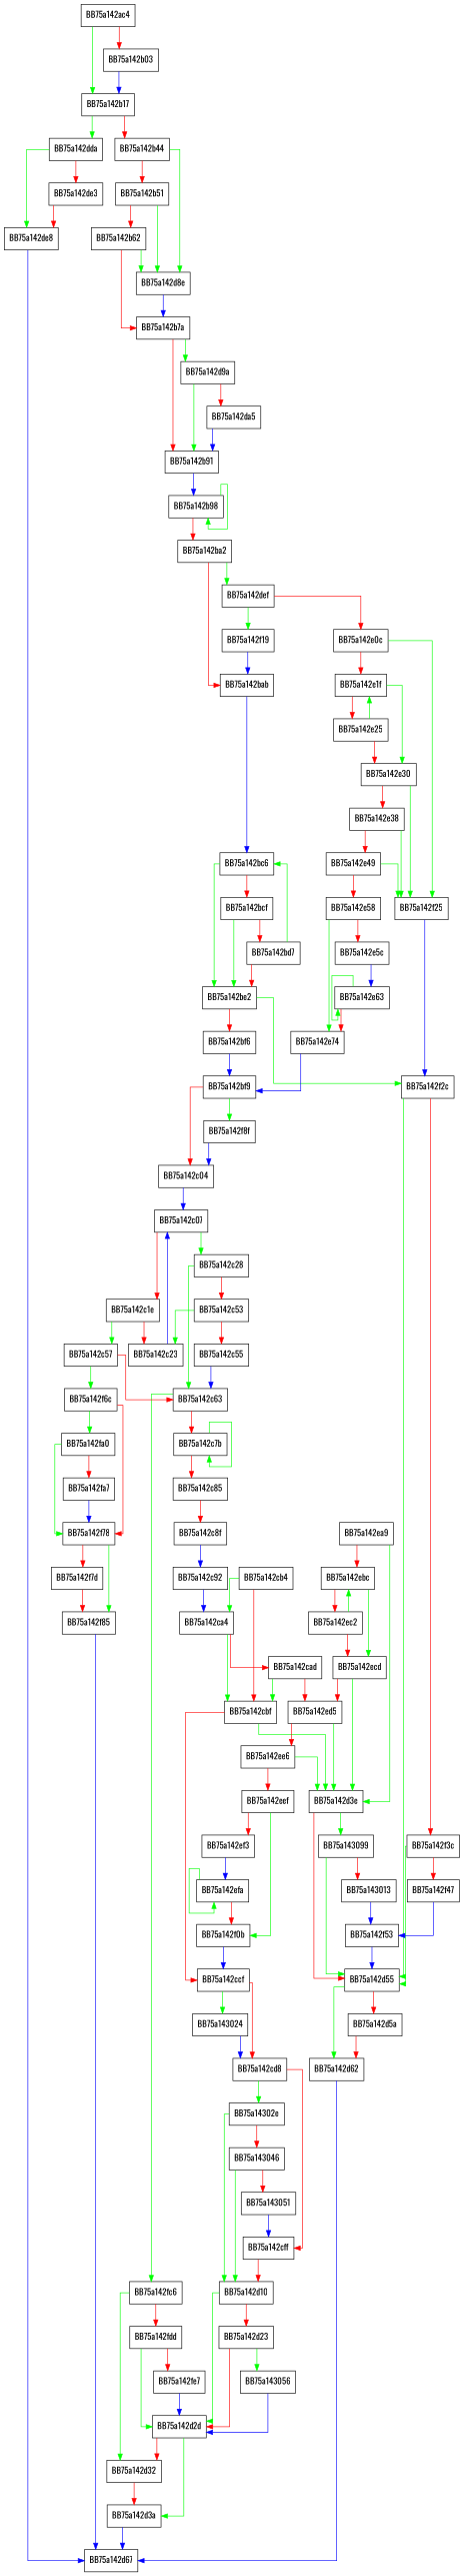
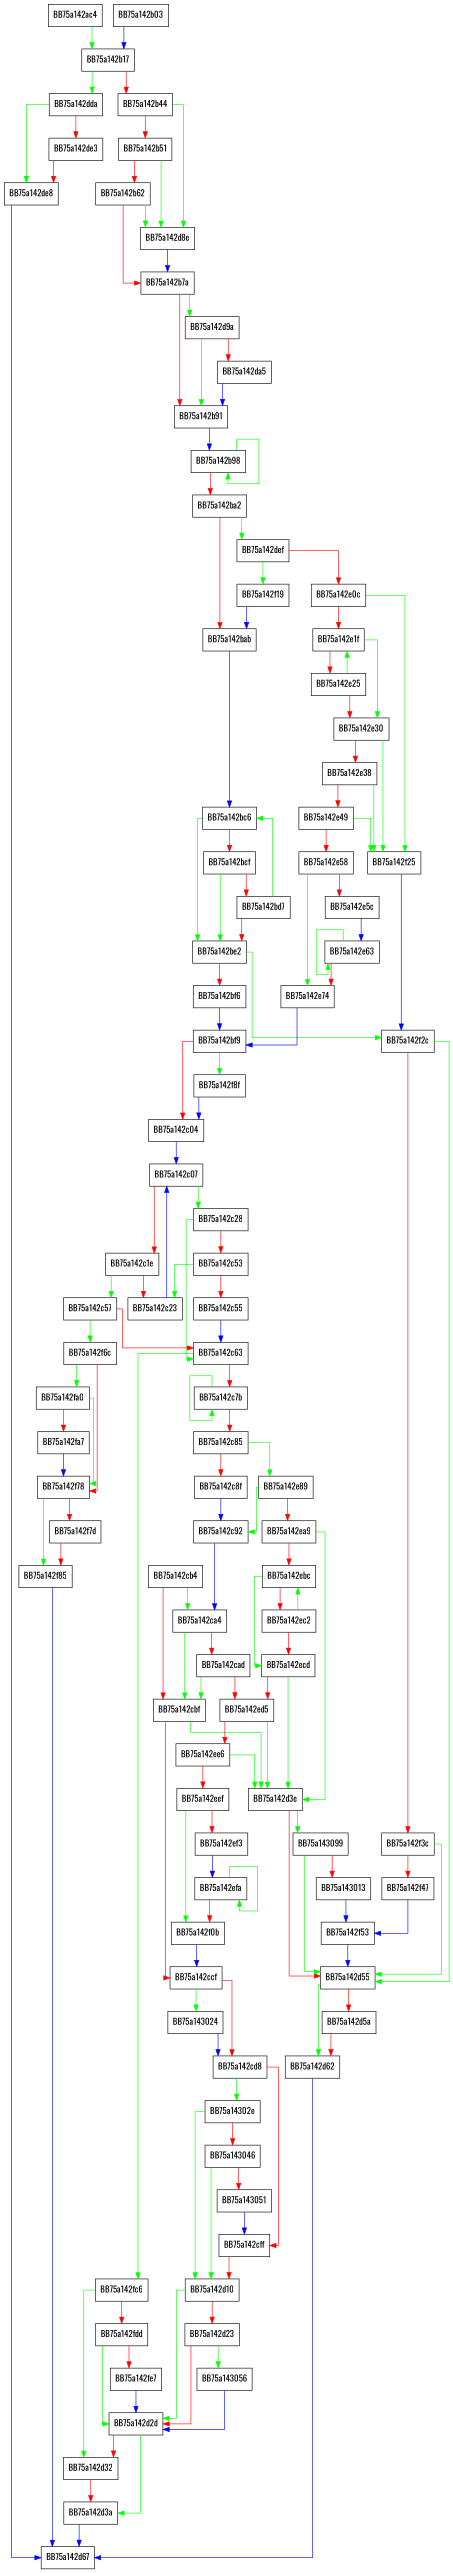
  digraph {
    fontname=Oswald
    splines=ortho
    node [fontname=Oswald shape=box]
    edge [color=red fontname=Oswald]
    BB75a142ac4
    BB75a142b17
    BB75a142b03
    BB75a142dda
    BB75a142b44
    BB75a142de8
    BB75a142de3
    BB75a142d8e
    BB75a142b51
    BB75a142d67
    BB75a142b7a
    BB75a142b62
    BB75a142d9a
    BB75a142b91
    BB75a142da5
    BB75a142b98
    BB75a142ba2
    BB75a142def
    BB75a142bab
    BB75a142f19
    BB75a142e0c
    BB75a142bc6
    BB75a142f25
    BB75a142e1f
    BB75a142be2
    BB75a142bcf
    BB75a142f2c
    BB75a142bf6
    BB75a142bd7
    BB75a142d55
    BB75a142f3c
    BB75a142bf9
    BB75a142d62
    BB75a142d5a
    BB75a142f47
    BB75a142f8f
    BB75a142c04
    BB75a142c07
    BB75a142c28
    BB75a142c1e
    BB75a142c63
    BB75a142c53
    BB75a142c57
    BB75a142c23
    BB75a142fc6
    BB75a142c7b
    BB75a142c55
    BB75a142f6c
    BB75a142fa0
    BB75a142f78
    BB75a142fdd
    BB75a142d32
    BB75a142c85
    BB75a142fa7
    BB75a142f85
    BB75a142f7d
    BB75a142d2d
    BB75a142d3a
    BB75a142fe7
+   BB75a142e89
    BB75a142c8f
    BB75a142c92
    BB75a142ea9
    BB75a142ca4
    BB75a142d3e
    BB75a142ebc
    BB75a142cbf
    BB75a142cad
    BB75a142ccf
    BB75a142ed5
    n71 [label=BB75a143099]
    BB75a143024
    BB75a142cd8
    BB75a142cb4
    BB75a143013
    BB75a14302e
    BB75a142cff
    BB75a142d10
    BB75a143046
    BB75a142d23
    BB75a143051
    BB75a143056
    BB75a142f53
    BB75a142e30
    BB75a142e25
    BB75a142e38
    BB75a142e49
    BB75a142e58
    BB75a142e74
    BB75a142e5c
    BB75a142e63
    BB75a142ecd
    BB75a142ec2
    BB75a142ee6
    BB75a142eef
    BB75a142f0b
    BB75a142ef3
    BB75a142efa
    BB75a142ac4 -> BB75a142b17 [color=green]
-   BB75a142ac4 -> BB75a142b03
    BB75a142b17 -> BB75a142dda [color=green]
    BB75a142b17 -> BB75a142b44
    BB75a142b03 -> BB75a142b17 [color=blue]
    BB75a142dda -> BB75a142de8 [color=green]
    BB75a142dda -> BB75a142de3
    BB75a142b44 -> BB75a142d8e [color=green]
    BB75a142b44 -> BB75a142b51
    BB75a142de8 -> BB75a142d67 [color=blue]
    BB75a142de3 -> BB75a142de8
    BB75a142d8e -> BB75a142b7a [color=blue]
    BB75a142b51 -> BB75a142d8e [color=green]
    BB75a142b51 -> BB75a142b62
    BB75a142b7a -> BB75a142d9a [color=green]
    BB75a142b7a -> BB75a142b91
    BB75a142b62 -> BB75a142d8e [color=green]
    BB75a142b62 -> BB75a142b7a
    BB75a142d9a -> BB75a142b91 [color=green]
    BB75a142d9a -> BB75a142da5
    BB75a142b91 -> BB75a142b98 [color=blue]
    BB75a142da5 -> BB75a142b91 [color=blue]
    BB75a142b98 -> BB75a142b98 [color=green]
    BB75a142b98 -> BB75a142ba2
    BB75a142ba2 -> BB75a142def [color=green]
    BB75a142ba2 -> BB75a142bab
    BB75a142def -> BB75a142f19 [color=green]
    BB75a142def -> BB75a142e0c
    BB75a142bab -> BB75a142bc6 [color=blue]
    BB75a142f19 -> BB75a142bab [color=blue]
    BB75a142e0c -> BB75a142f25 [color=green]
    BB75a142e0c -> BB75a142e1f
    BB75a142bc6 -> BB75a142be2 [color=green]
    BB75a142bc6 -> BB75a142bcf
    BB75a142f25 -> BB75a142f2c [color=blue]
    BB75a142e1f -> BB75a142e30 [color=green]
    BB75a142e1f -> BB75a142e25
    BB75a142be2 -> BB75a142f2c [color=green]
    BB75a142be2 -> BB75a142bf6
    BB75a142bcf -> BB75a142be2 [color=green]
    BB75a142bcf -> BB75a142bd7
    BB75a142f2c -> BB75a142d55 [color=green]
    BB75a142f2c -> BB75a142f3c
    BB75a142bf6 -> BB75a142bf9 [color=blue]
    BB75a142bd7 -> BB75a142bc6 [color=green]
    BB75a142bd7 -> BB75a142be2
    BB75a142d55 -> BB75a142d62 [color=green]
    BB75a142d55 -> BB75a142d5a
    BB75a142f3c -> BB75a142d55 [color=green]
    BB75a142f3c -> BB75a142f47
    BB75a142bf9 -> BB75a142f8f [color=green]
    BB75a142bf9 -> BB75a142c04
    BB75a142d62 -> BB75a142d67 [color=blue]
    BB75a142d5a -> BB75a142d62
    BB75a142f47 -> BB75a142f53 [color=blue]
    BB75a142f8f -> BB75a142c04 [color=blue]
    BB75a142c04 -> BB75a142c07 [color=blue]
    BB75a142c07 -> BB75a142c28 [color=green]
    BB75a142c07 -> BB75a142c1e
    BB75a142c28 -> BB75a142c63 [color=green]
    BB75a142c28 -> BB75a142c53
    BB75a142c1e -> BB75a142c57 [color=green]
    BB75a142c1e -> BB75a142c23
    BB75a142c63 -> BB75a142fc6 [color=green]
    BB75a142c63 -> BB75a142c7b
    BB75a142c53 -> BB75a142c23 [color=green]
    BB75a142c53 -> BB75a142c55
    BB75a142c57 -> BB75a142c63
    BB75a142c57 -> BB75a142f6c [color=green]
    BB75a142c23 -> BB75a142c07 [color=blue]
    BB75a142fc6 -> BB75a142fdd
    BB75a142fc6 -> BB75a142d32 [color=green]
    BB75a142c7b -> BB75a142c7b [color=green]
    BB75a142c7b -> BB75a142c85
    BB75a142c55 -> BB75a142c63 [color=blue]
    BB75a142f6c -> BB75a142fa0 [color=green]
    BB75a142f6c -> BB75a142f78
    BB75a142fa0 -> BB75a142f78 [color=green]
    BB75a142fa0 -> BB75a142fa7
    BB75a142f78 -> BB75a142f85 [color=green]
    BB75a142f78 -> BB75a142f7d
    BB75a142fdd -> BB75a142d2d [color=green]
    BB75a142fdd -> BB75a142fe7
    BB75a142d32 -> BB75a142d3a
+   BB75a142c85 -> BB75a142e89 [color=green]
    BB75a142c85 -> BB75a142c8f
    BB75a142fa7 -> BB75a142f78 [color=blue]
    BB75a142f85 -> BB75a142d67 [color=blue]
    BB75a142f7d -> BB75a142f85
    BB75a142d2d -> BB75a142d32
    BB75a142d2d -> BB75a142d3a [color=green]
    BB75a142d3a -> BB75a142d67 [color=blue]
    BB75a142fe7 -> BB75a142d2d [color=blue]
+   BB75a142e89 -> BB75a142c92 [color=green]
+   BB75a142e89 -> BB75a142ea9
    BB75a142c8f -> BB75a142c92 [color=blue]
    BB75a142c92 -> BB75a142ca4 [color=blue]
    BB75a142ea9 -> BB75a142d3e [color=green]
    BB75a142ea9 -> BB75a142ebc
    BB75a142ca4 -> BB75a142cbf [color=green]
    BB75a142ca4 -> BB75a142cad
    BB75a142d3e -> BB75a142d55
    BB75a142d3e -> n71 [color=green]
    BB75a142ebc -> BB75a142ecd [color=green]
    BB75a142ebc -> BB75a142ec2
    BB75a142cbf -> BB75a142d3e [color=green]
    BB75a142cbf -> BB75a142ccf
    BB75a142cad -> BB75a142cbf [color=green]
    BB75a142cad -> BB75a142ed5
    BB75a142ccf -> BB75a143024 [color=green]
    BB75a142ccf -> BB75a142cd8
    BB75a142ed5 -> BB75a142d3e [color=green]
    BB75a142ed5 -> BB75a142ee6
    n71 -> BB75a142d55 [color=green]
    n71 -> BB75a143013
    BB75a143024 -> BB75a142cd8 [color=blue]
    BB75a142cd8 -> BB75a14302e [color=green]
    BB75a142cd8 -> BB75a142cff
    BB75a142cb4 -> BB75a142ca4 [color=green]
    BB75a142cb4 -> BB75a142cbf
    BB75a143013 -> BB75a142f53 [color=blue]
    BB75a14302e -> BB75a142d10 [color=green]
    BB75a14302e -> BB75a143046
    BB75a142cff -> BB75a142d10
    BB75a142d10 -> BB75a142d2d [color=green]
    BB75a142d10 -> BB75a142d23
    BB75a143046 -> BB75a142d10 [color=green]
    BB75a143046 -> BB75a143051
    BB75a142d23 -> BB75a142d2d
    BB75a142d23 -> BB75a143056 [color=green]
    BB75a143051 -> BB75a142cff [color=blue]
    BB75a143056 -> BB75a142d2d [color=blue]
    BB75a142f53 -> BB75a142d55 [color=blue]
    BB75a142e30 -> BB75a142f25 [color=green]
    BB75a142e30 -> BB75a142e38
    BB75a142e25 -> BB75a142e1f [color=green]
    BB75a142e25 -> BB75a142e30
    BB75a142e38 -> BB75a142f25 [color=green]
    BB75a142e38 -> BB75a142e49
    BB75a142e49 -> BB75a142f25 [color=green]
    BB75a142e49 -> BB75a142e58
    BB75a142e58 -> BB75a142e74 [color=green]
    BB75a142e58 -> BB75a142e5c
    BB75a142e74 -> BB75a142bf9 [color=blue]
    BB75a142e5c -> BB75a142e63 [color=blue]
    BB75a142e63 -> BB75a142e74
    BB75a142e63 -> BB75a142e63 [color=green]
    BB75a142ecd -> BB75a142d3e [color=green]
    BB75a142ecd -> BB75a142ed5
    BB75a142ec2 -> BB75a142ebc [color=green]
    BB75a142ec2 -> BB75a142ecd
    BB75a142ee6 -> BB75a142d3e [color=green]
    BB75a142ee6 -> BB75a142eef
    BB75a142eef -> BB75a142f0b [color=green]
    BB75a142eef -> BB75a142ef3
    BB75a142f0b -> BB75a142ccf [color=blue]
    BB75a142ef3 -> BB75a142efa [color=blue]
    BB75a142efa -> BB75a142f0b
    BB75a142efa -> BB75a142efa [color=green]
  }
